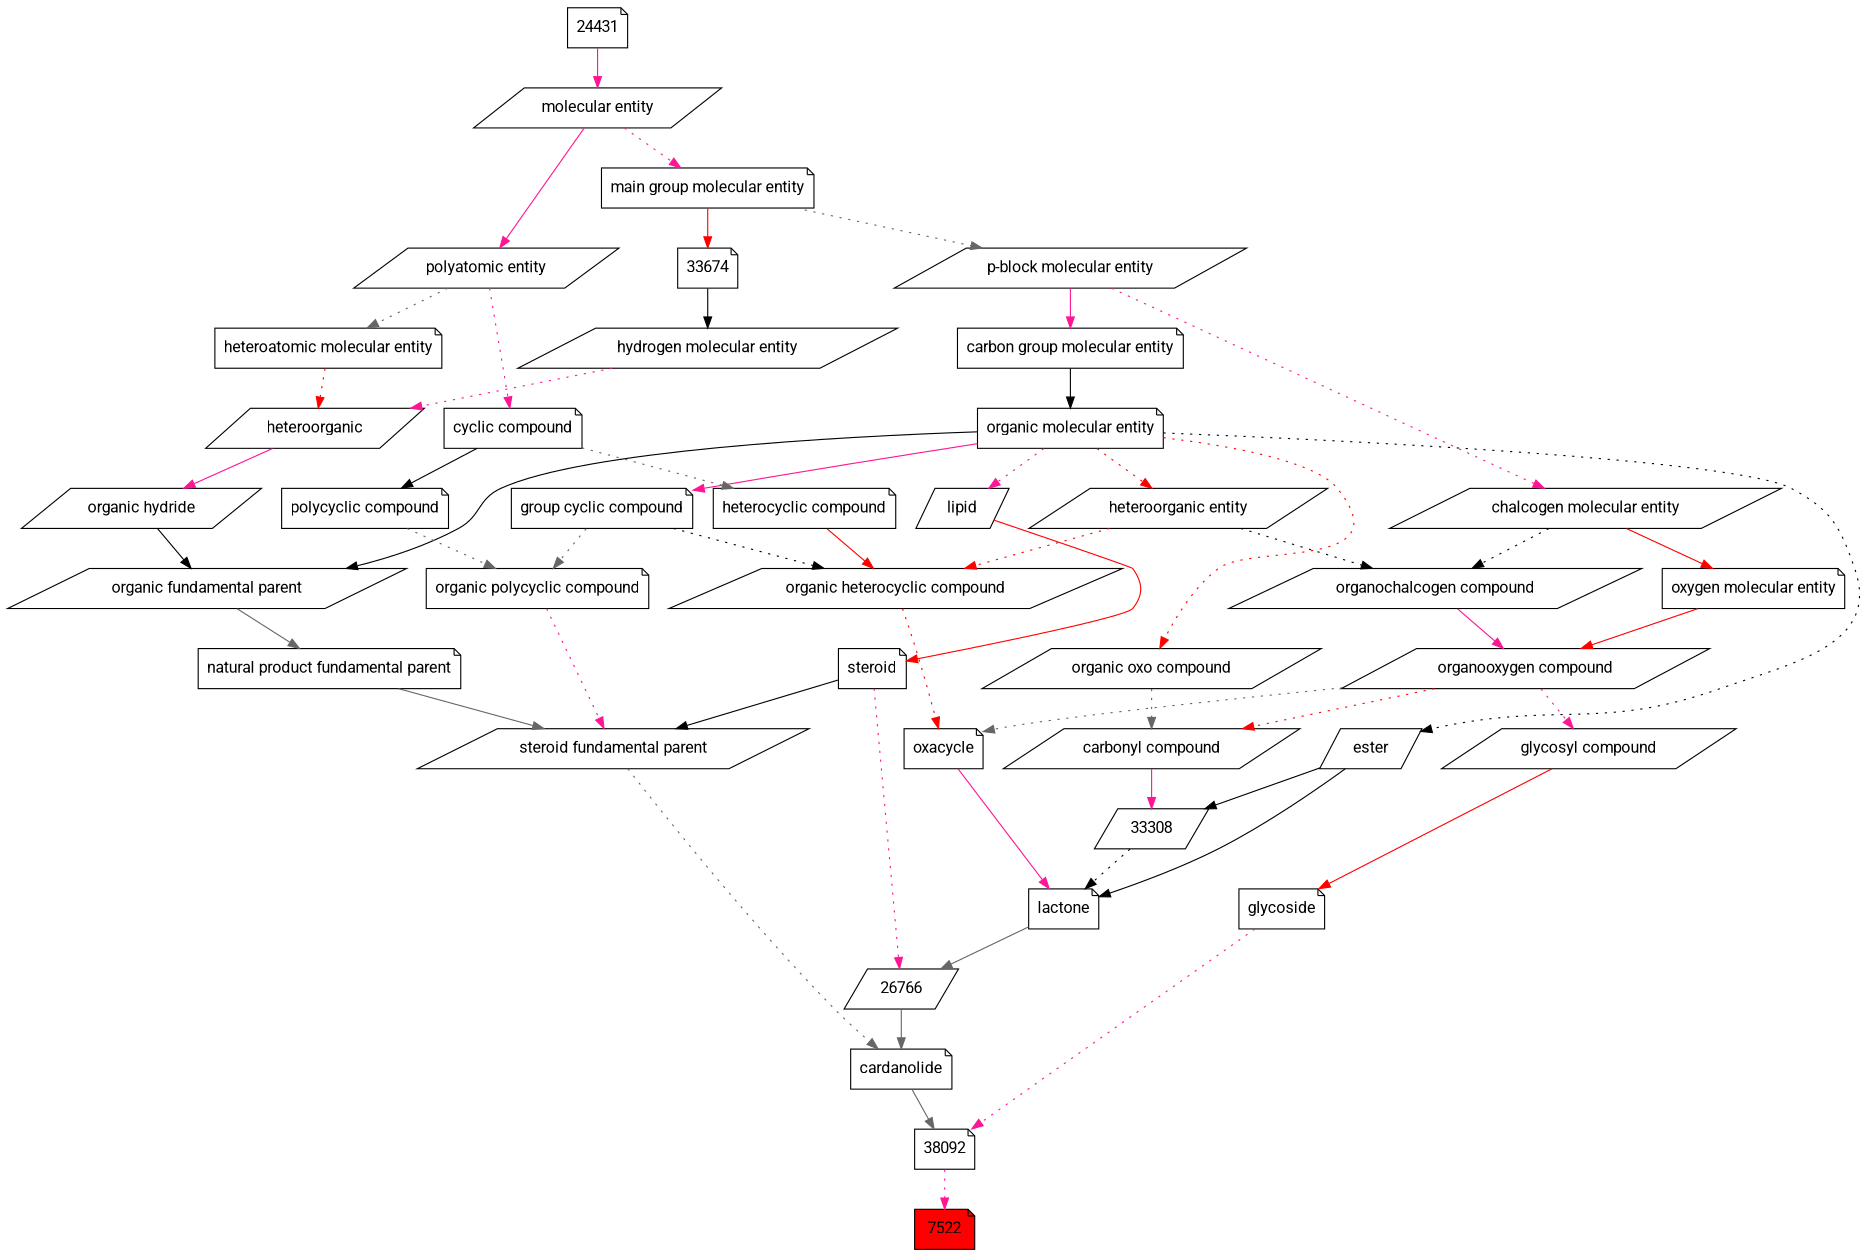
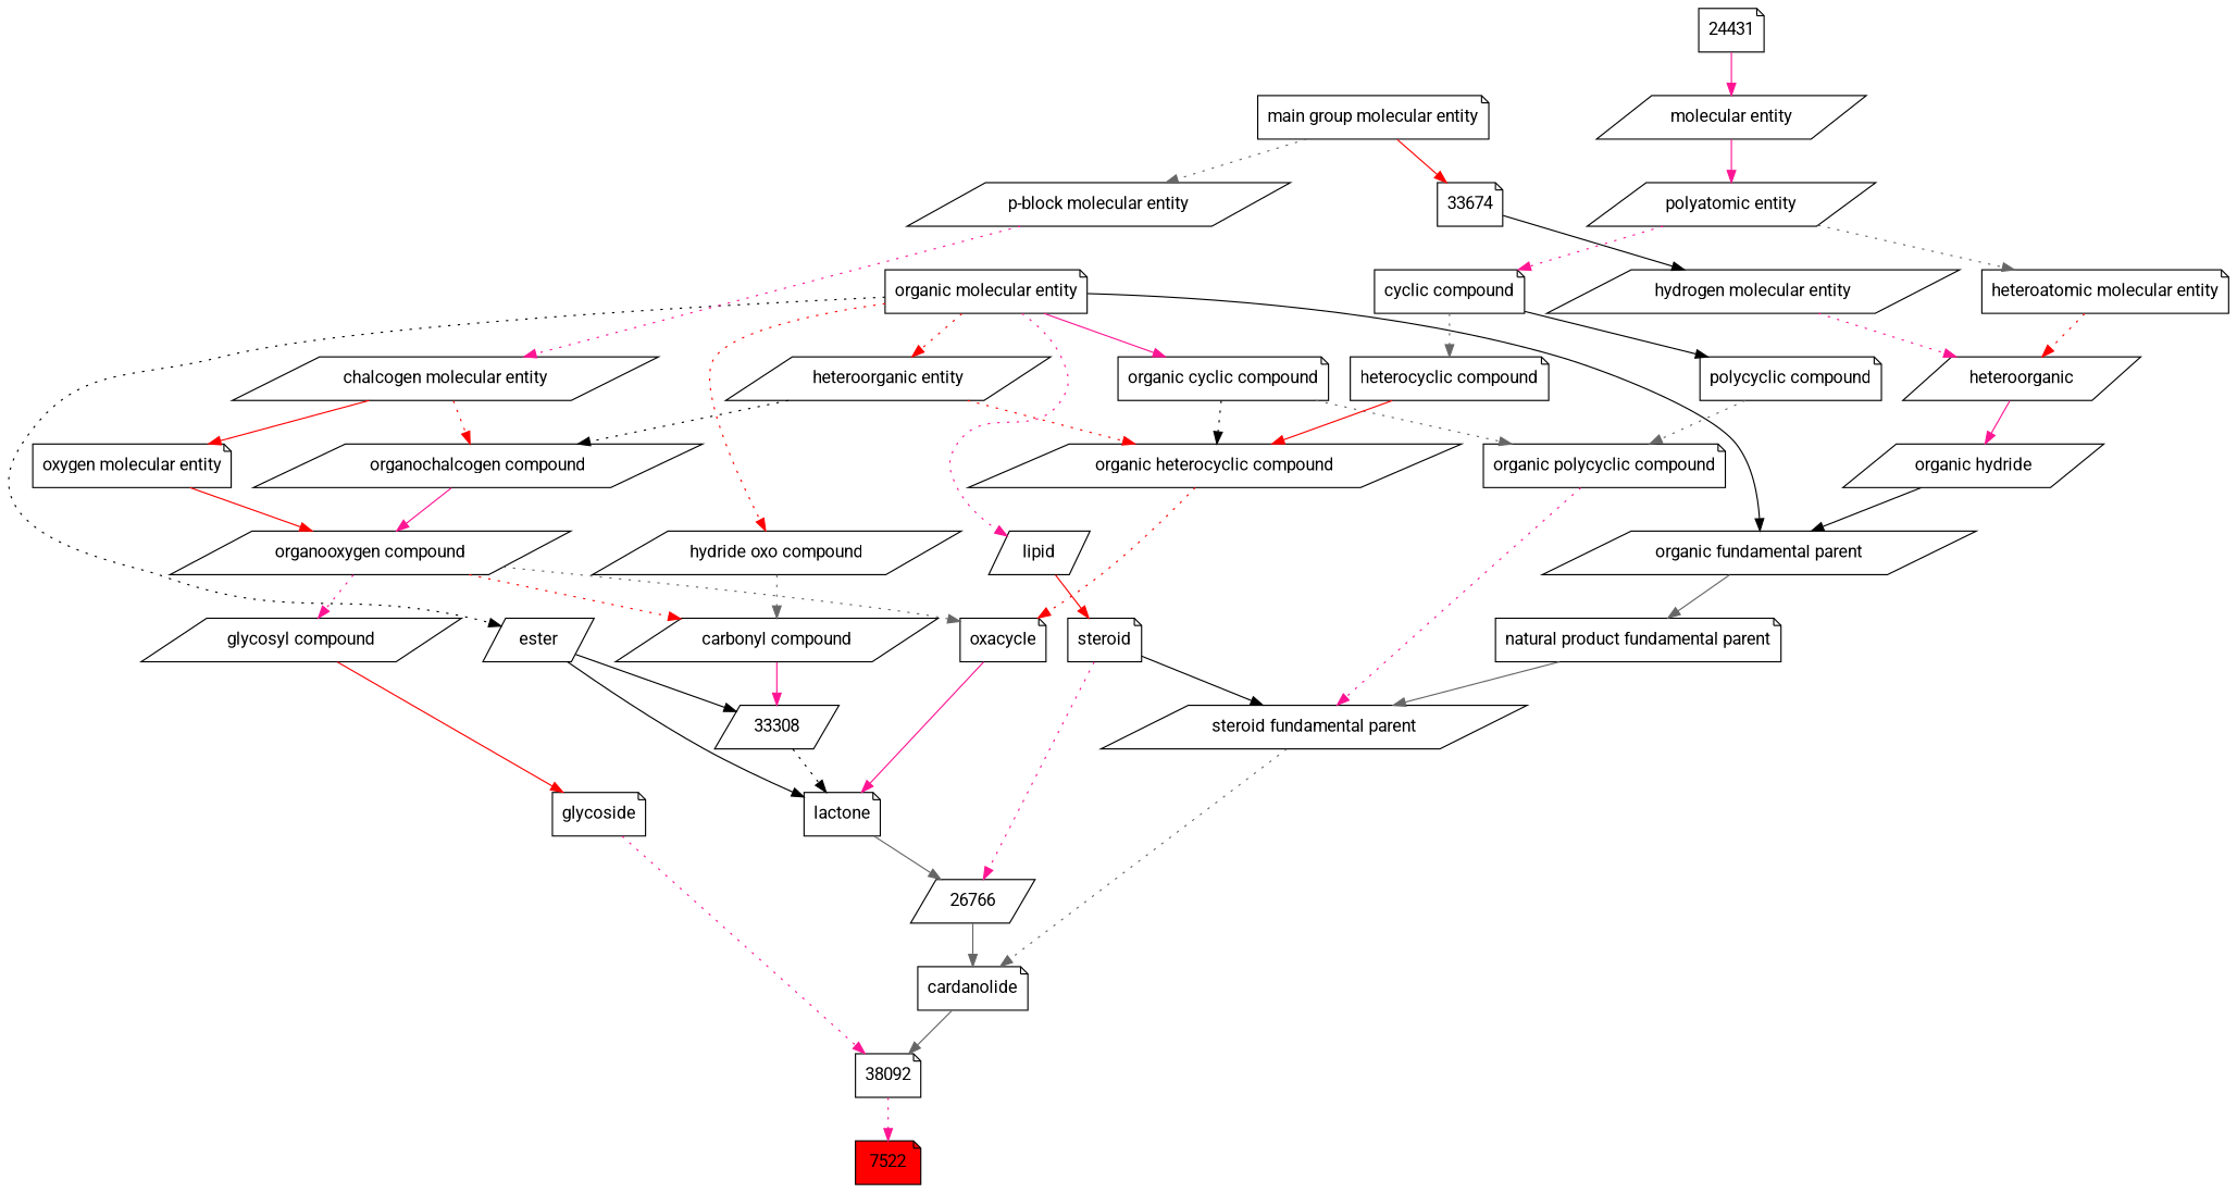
  digraph {
    fontname=Roboto
    node [fontname=Roboto shape=note]
    edge [color=deeppink fontname=Roboto style=dotted]
    n1 [fillcolor=red label=7522 style=filled]
    n2 [label=38092]
    n3 [label=cardanolide]
    n4 [label=glycoside]
    n5 [label="steroid fundamental parent" shape=parallelogram]
    n6 [label=26766 shape=parallelogram]
    n7 [label="glycosyl compound" shape=parallelogram]
    n8 [label="natural product fundamental parent"]
    n9 [label=steroid]
    n10 [label=lactone]
    n11 [label="organooxygen compound" shape=parallelogram]
    n12 [label=oxacycle]
    n13 [label="carbonyl compound" shape=parallelogram]
    n14 [label=33308 shape=parallelogram]
    n15 [label="organic fundamental parent" shape=parallelogram]
    n16 [label="organic polycyclic compound"]
    n17 [label=lipid shape=parallelogram]
    n18 [label=ester shape=parallelogram]
    n19 [label="organochalcogen compound" shape=parallelogram]
    n20 [label="oxygen molecular entity"]
    n21 [label="organic molecular entity"]
-   n22 [label="group cyclic compound"]
+   n22 [label="organic cyclic compound"]
    n23 [label="heteroorganic entity" shape=parallelogram]
-   n24 [label="organic oxo compound" shape=parallelogram]
+   n24 [label="hydride oxo compound" shape=parallelogram]
    n25 [label="organic heterocyclic compound" shape=parallelogram]
    n26 [label="organic hydride" shape=parallelogram]
    n27 [label="polycyclic compound"]
    n28 [label="chalcogen molecular entity" shape=parallelogram]
-   n29 [label="carbon group molecular entity"]
    n30 [label=heteroorganic shape=parallelogram]
    n31 [label="cyclic compound"]
    n32 [label="heterocyclic compound"]
    n33 [label="p-block molecular entity" shape=parallelogram]
    n34 [label="hydrogen molecular entity" shape=parallelogram]
    n35 [label="heteroatomic molecular entity"]
    n36 [label="polyatomic entity" shape=parallelogram]
    n37 [label="main group molecular entity"]
    n38 [label=33674]
    n39 [label="molecular entity" shape=parallelogram]
    n40 [label=24431]
    n2 -> n1
    n3 -> n2 [color=gray40 style=solid]
    n4 -> n2
    n5 -> n3 [color=gray40]
    n6 -> n3 [color=gray40 style=solid]
    n7 -> n4 [color=red style=solid]
    n8 -> n5 [color=gray40 style=solid]
    n9 -> n5 [color=black style=solid]
    n9 -> n6
    n10 -> n6 [color=gray40 style=solid]
    n11 -> n7
    n11 -> n12 [color=gray40]
    n11 -> n13 [color=red]
    n12 -> n10 [style=solid]
    n13 -> n14 [style=solid]
    n14 -> n10 [color=black]
    n15 -> n8 [color=gray40 style=solid]
    n16 -> n5
    n17 -> n9 [color=red style=solid]
    n18 -> n10 [color=black style=solid]
    n18 -> n14 [color=black style=solid]
    n19 -> n11 [style=solid]
    n20 -> n11 [color=red style=solid]
    n21 -> n15 [color=black style=solid]
    n21 -> n17
    n21 -> n18 [color=black]
    n21 -> n22 [style=solid]
    n21 -> n23 [color=red]
    n21 -> n24 [color=red]
    n22 -> n16 [color=gray40]
    n22 -> n25 [color=black]
    n23 -> n19 [color=black]
    n23 -> n25 [color=red]
    n24 -> n13 [color=gray40]
    n25 -> n12 [color=red]
    n26 -> n15 [color=black style=solid]
    n27 -> n16 [color=gray40]
-   n28 -> n19 [color=black]
+   n28 -> n19 [color=red]
    n28 -> n20 [color=red style=solid]
-   n29 -> n21 [color=black style=solid]
    n30 -> n26 [style=solid]
    n31 -> n27 [color=black style=solid]
    n31 -> n32 [color=gray40]
    n32 -> n25 [color=red style=solid]
    n33 -> n28
-   n33 -> n29 [style=solid]
    n34 -> n30
    n35 -> n30 [color=red]
    n36 -> n31
    n36 -> n35 [color=gray40]
    n37 -> n33 [color=gray40]
    n37 -> n38 [color=red style=solid]
    n38 -> n34 [color=black style=solid]
    n39 -> n36 [style=solid]
-   n39 -> n37
    n40 -> n39 [style=solid]
  }
